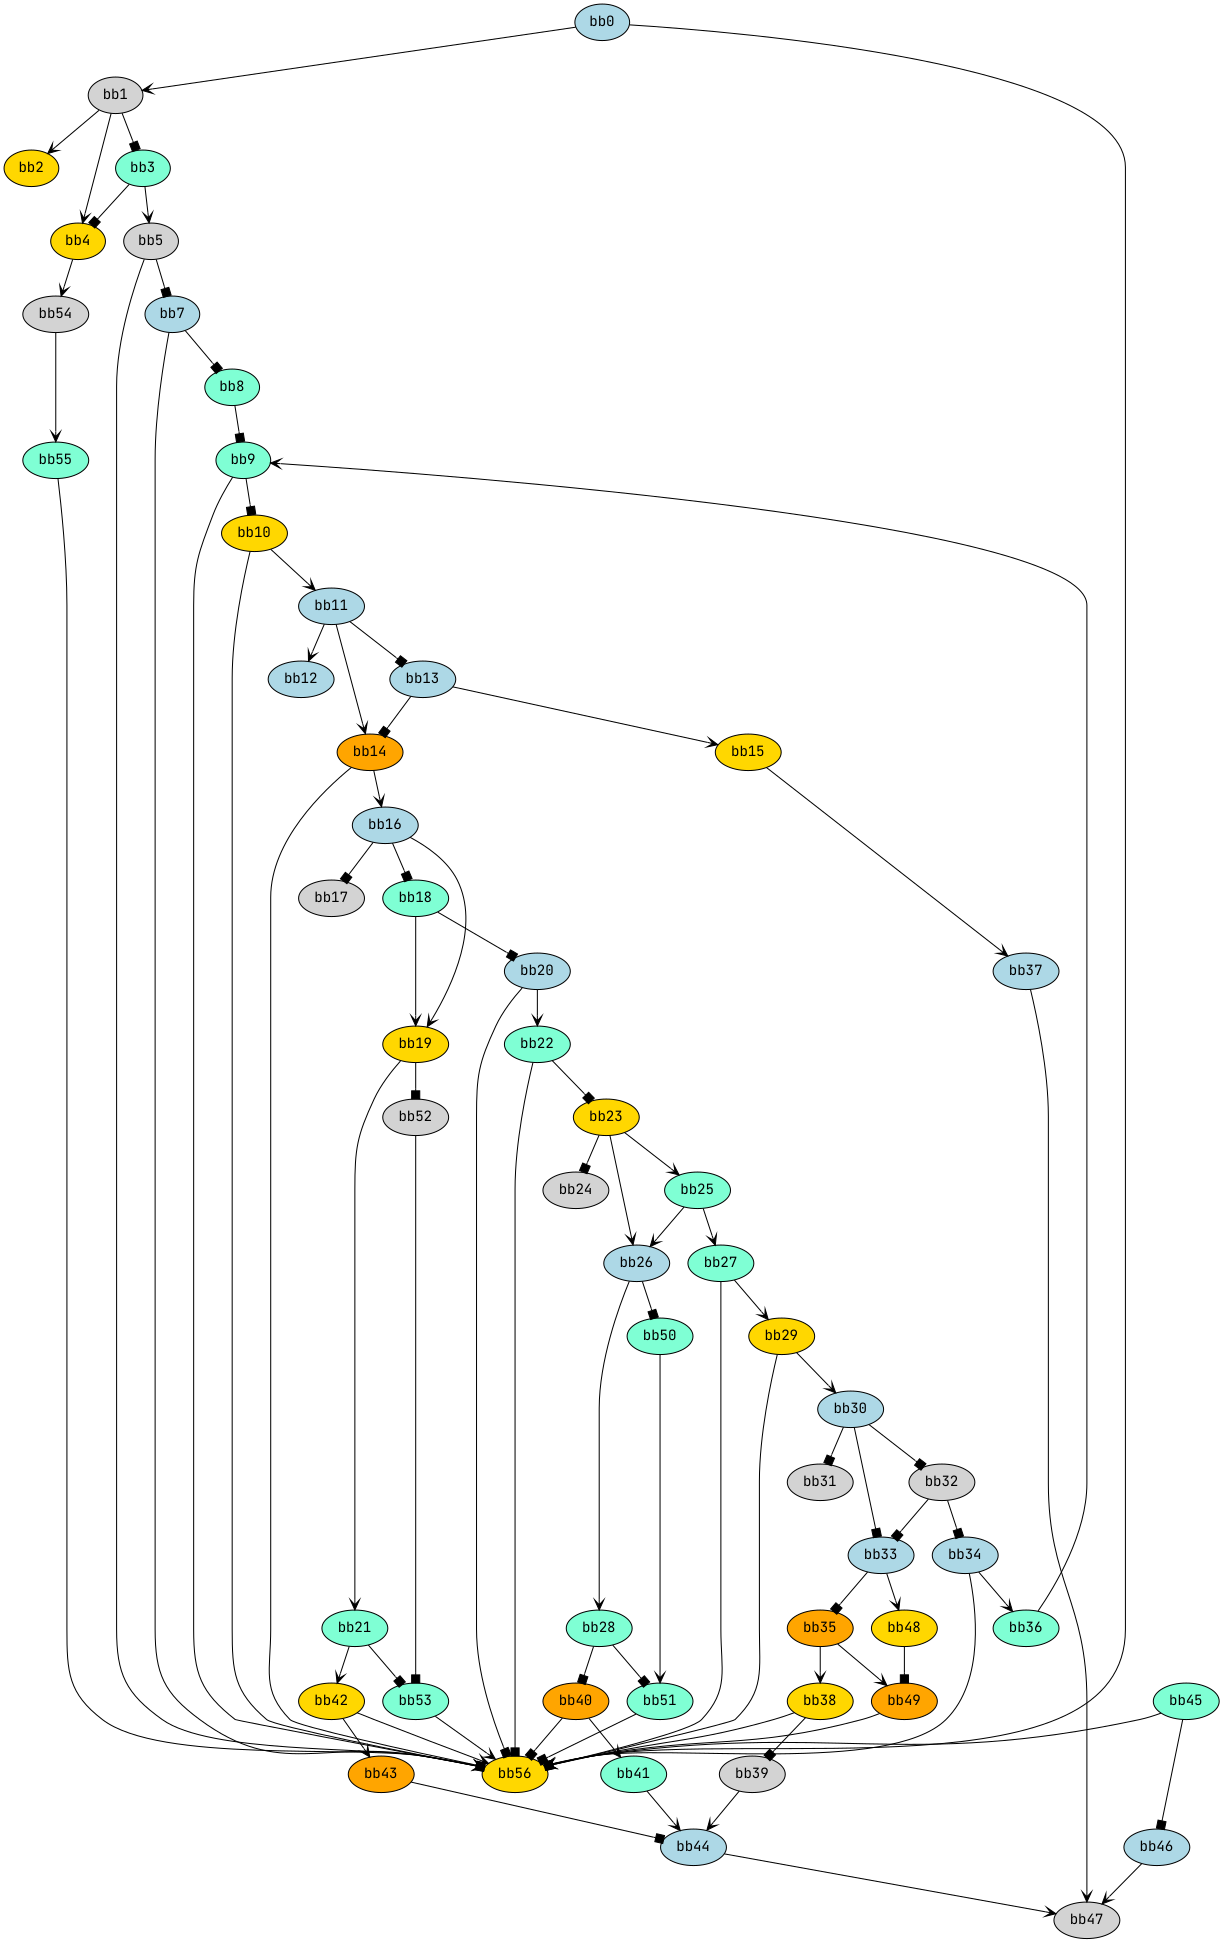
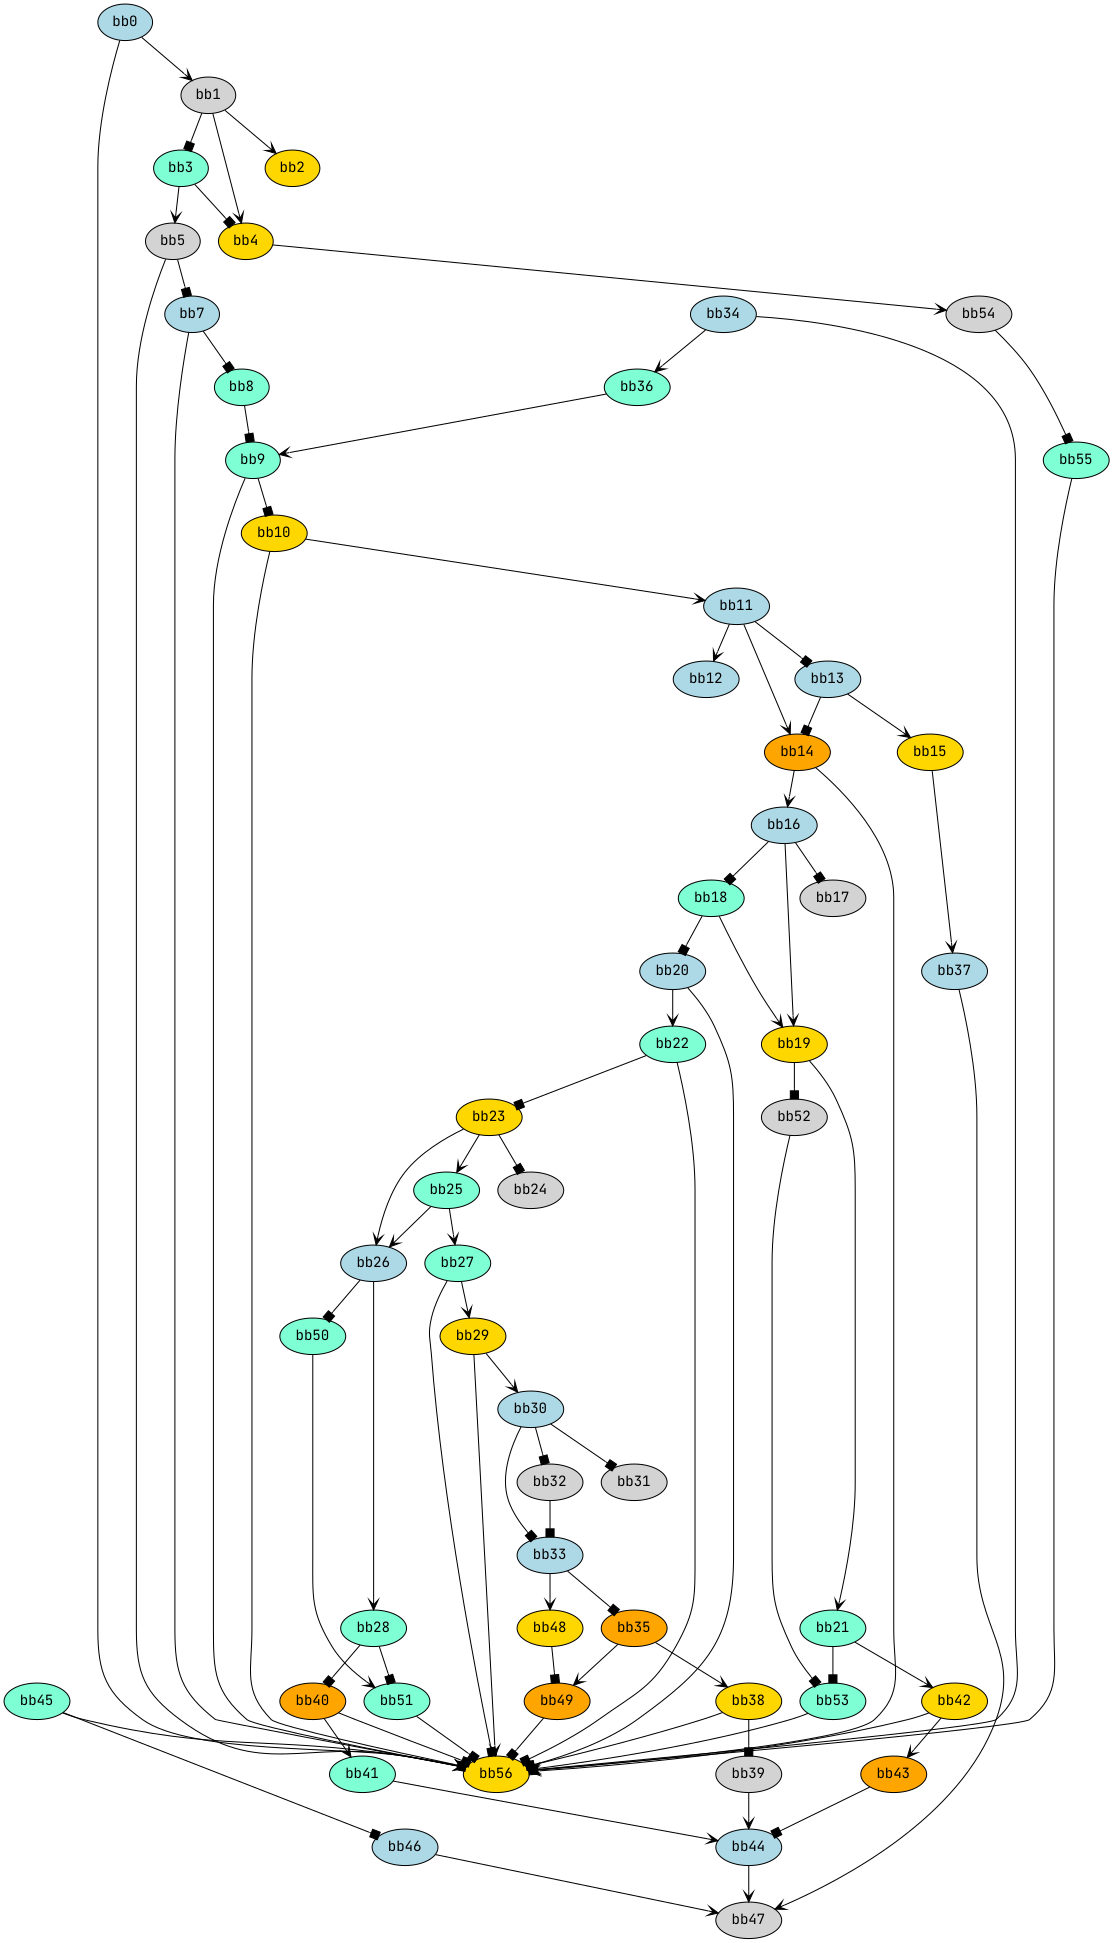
  digraph {
    fontname="JetBrains Mono"
    node [fillcolor=aquamarine fontname="JetBrains Mono" style=filled]
    edge [arrowhead=vee fontname="JetBrains Mono"]
    n1 [fillcolor=lightblue label="bb0\l"]
    n2 [fillcolor=lightgrey label="bb1\l"]
    n3 [fillcolor=gold label="bb56\l"]
    n4 [fillcolor=gold label="bb2\l"]
    n5 [label="bb3\l"]
    n6 [fillcolor=gold label="bb4\l"]
    n7 [fillcolor=lightgrey label="bb5\l"]
    n8 [fillcolor=lightgrey label="bb54\l"]
    n9 [fillcolor=lightblue label="bb7\l"]
    n10 [label="bb55\l"]
    n11 [label="bb8\l"]
    n12 [label="bb45\l"]
    n13 [fillcolor=lightblue label="bb46\l"]
    n14 [label="bb9\l"]
    n15 [fillcolor=gold label="bb10\l"]
    n16 [fillcolor=lightblue label="bb11\l"]
    n17 [fillcolor=lightblue label="bb12\l"]
    n18 [fillcolor=lightblue label="bb13\l"]
    n19 [fillcolor=orange label="bb14\l"]
    n20 [fillcolor=gold label="bb15\l"]
    n21 [fillcolor=lightblue label="bb16\l"]
    n22 [fillcolor=lightblue label="bb37\l"]
    n23 [fillcolor=lightgrey label="bb17\l"]
    n24 [label="bb18\l"]
    n25 [fillcolor=gold label="bb19\l"]
    n26 [fillcolor=lightgrey label="bb47\l"]
    n27 [fillcolor=lightblue label="bb20\l"]
    n28 [label="bb21\l"]
    n29 [fillcolor=lightgrey label="bb52\l"]
    n30 [label="bb22\l"]
    n31 [fillcolor=gold label="bb42\l"]
    n32 [label="bb53\l"]
    n33 [fillcolor=gold label="bb23\l"]
    n34 [fillcolor=orange label="bb43\l"]
    n35 [fillcolor=lightgrey label="bb24\l"]
    n36 [label="bb25\l"]
    n37 [fillcolor=lightblue label="bb26\l"]
    n38 [label="bb27\l"]
    n39 [label="bb28\l"]
    n40 [label="bb50\l"]
    n41 [fillcolor=gold label="bb29\l"]
    n42 [fillcolor=orange label="bb40\l"]
    n43 [label="bb51\l"]
    n44 [fillcolor=lightblue label="bb30\l"]
    n45 [label="bb41\l"]
    n46 [fillcolor=lightgrey label="bb31\l"]
    n47 [fillcolor=lightgrey label="bb32\l"]
    n48 [fillcolor=lightblue label="bb33\l"]
    n49 [fillcolor=lightblue label="bb34\l"]
    n50 [fillcolor=orange label="bb35\l"]
    n51 [fillcolor=gold label="bb48\l"]
    n52 [label="bb36\l"]
    n53 [fillcolor=gold label="bb38\l"]
    n54 [fillcolor=orange label="bb49\l"]
    n55 [fillcolor=lightgrey label="bb39\l"]
    n56 [fillcolor=lightblue label="bb44\l"]
    n1 -> n2
    n1 -> n3
    n2 -> n4
    n2 -> n5 [arrowhead=box]
    n2 -> n6
    n5 -> n6 [arrowhead=box]
    n5 -> n7
    n6 -> n8
    n7 -> n3 [arrowhead=box]
    n7 -> n9 [arrowhead=box]
-   n8 -> n10
+   n8 -> n10 [arrowhead=box]
    n9 -> n3
    n9 -> n11 [arrowhead=box]
    n10 -> n3
    n11 -> n14 [arrowhead=box]
    n12 -> n3
    n12 -> n13 [arrowhead=box]
    n13 -> n26
    n14 -> n3
    n14 -> n15 [arrowhead=box]
    n15 -> n3 [arrowhead=box]
    n15 -> n16
    n16 -> n17
    n16 -> n18 [arrowhead=box]
    n16 -> n19
    n18 -> n19 [arrowhead=box]
    n18 -> n20
    n19 -> n3 [arrowhead=box]
    n19 -> n21
    n20 -> n22
    n21 -> n23 [arrowhead=box]
    n21 -> n24 [arrowhead=box]
    n21 -> n25
    n22 -> n26
    n24 -> n25
    n24 -> n27 [arrowhead=box]
    n25 -> n28
    n25 -> n29 [arrowhead=box]
    n27 -> n3 [arrowhead=box]
    n27 -> n30
    n28 -> n31
    n28 -> n32 [arrowhead=box]
    n29 -> n32 [arrowhead=box]
    n30 -> n3 [arrowhead=box]
    n30 -> n33 [arrowhead=box]
    n31 -> n3
    n31 -> n34
    n32 -> n3
    n33 -> n35 [arrowhead=box]
    n33 -> n36
    n33 -> n37
    n34 -> n56 [arrowhead=box]
    n36 -> n37
    n36 -> n38
    n37 -> n39
    n37 -> n40 [arrowhead=box]
    n38 -> n3 [arrowhead=box]
    n38 -> n41
    n39 -> n42 [arrowhead=box]
    n39 -> n43 [arrowhead=box]
    n40 -> n43
    n41 -> n3
    n41 -> n44
    n42 -> n3 [arrowhead=box]
    n42 -> n45
    n43 -> n3 [arrowhead=box]
    n44 -> n46 [arrowhead=box]
    n44 -> n47 [arrowhead=box]
    n44 -> n48 [arrowhead=box]
    n45 -> n56
    n47 -> n48 [arrowhead=box]
-   n47 -> n49 [arrowhead=box]
    n48 -> n50 [arrowhead=box]
    n48 -> n51
    n49 -> n3
    n49 -> n52
    n50 -> n53
    n50 -> n54
    n51 -> n54 [arrowhead=box]
    n52 -> n14
    n53 -> n3 [arrowhead=box]
    n53 -> n55 [arrowhead=box]
    n54 -> n3 [arrowhead=box]
    n55 -> n56
    n56 -> n26
  }
